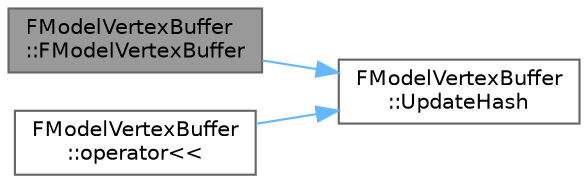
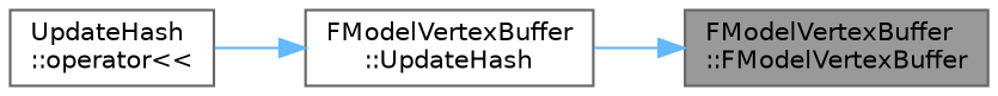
  digraph {
    rankdir=RL
    node [color=grey40 fillcolor=white fontname=Helvetica fontsize=10 shape=box style=filled]
    edge [color=steelblue1 dir=back fontname=Helvetica fontsize=10 labelfontname=Helvetica labelfontsize=10 style=solid]
    n1 [color=gray40 fillcolor=grey60 fontcolor=black height=0.2 label="FModelVertexBuffer\l::FModelVertexBuffer" width=0.4]
    n2 [height=0.2 label="FModelVertexBuffer\l::UpdateHash" width=0.4]
-   n3 [height=0.2 label="FModelVertexBuffer\l::operator\<\<" width=0.4]
-   n2 -> n1
+   n3 [height=0.2 label="UpdateHash\l::operator\<\<" width=0.4]
+   n1 -> n2
    n2 -> n3
  }
